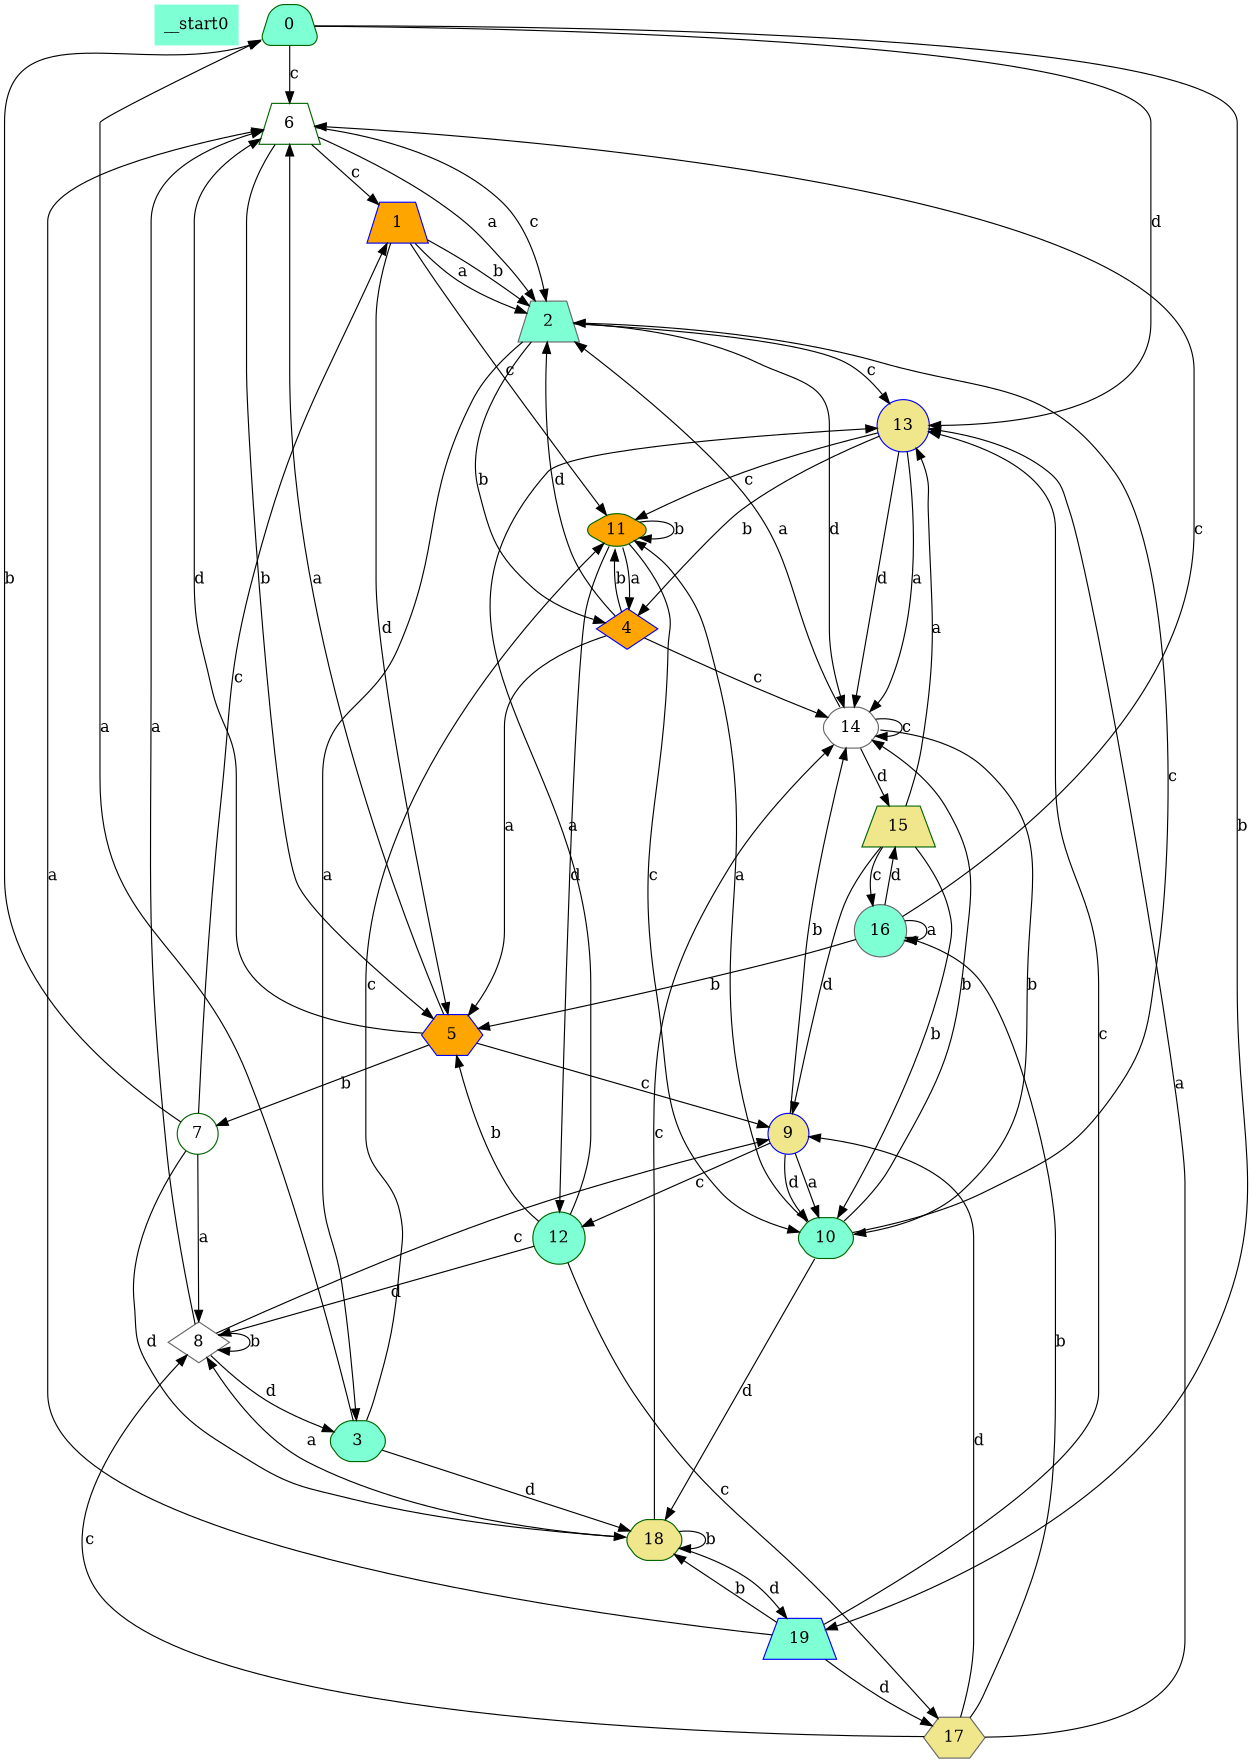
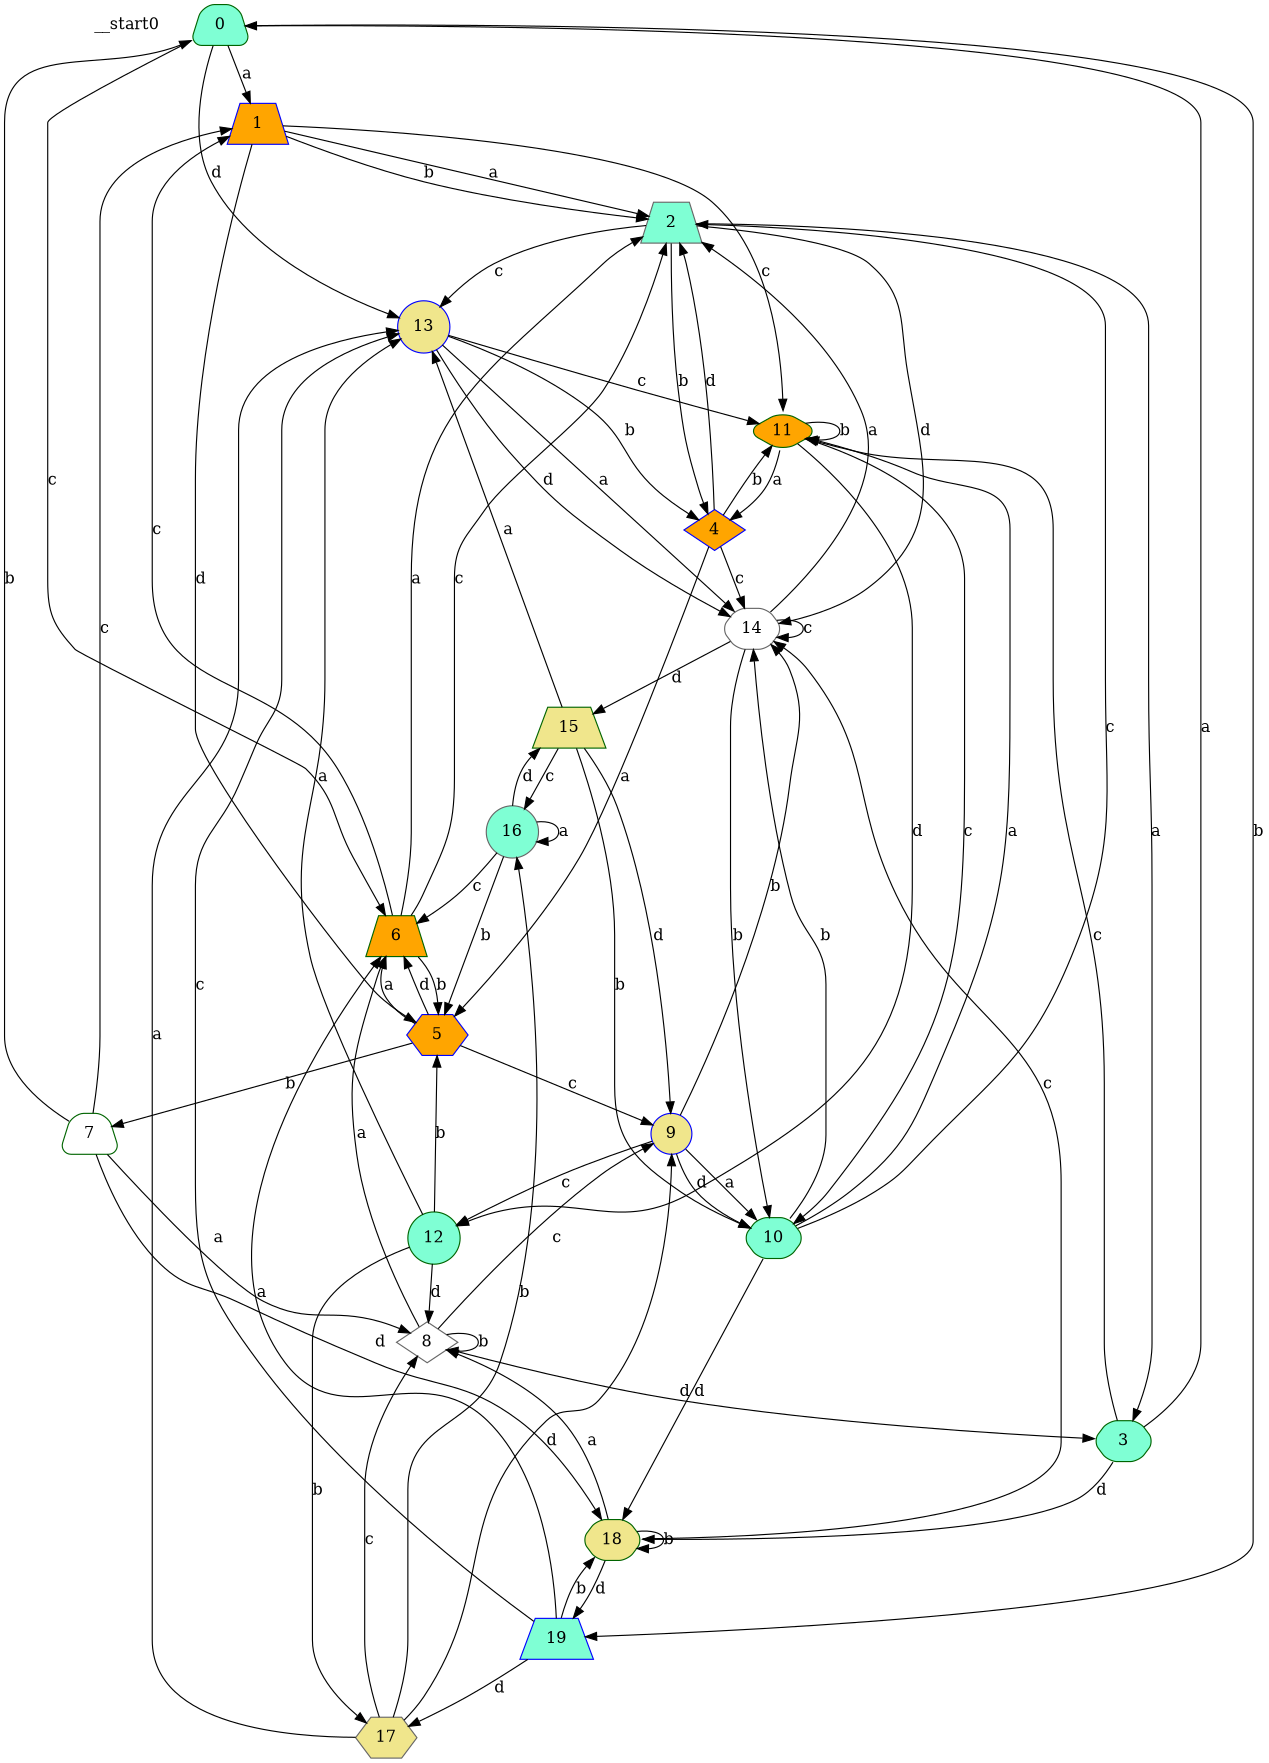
  digraph {
    rankdir=TB
    node [color=darkgreen fillcolor=aquamarine shape=trapezium style=filled]
-   __start0 [color=gray40 shape=none]
+   __start0 [color=gray40 fillcolor=white shape=none]
    n2 [label=0 style="rounded,filled"]
    n3 [color=blue fillcolor=orange label=1]
-   n4 [fillcolor=white label=6]
+   n4 [fillcolor=orange label=6]
    n5 [color=blue fillcolor=khaki label=13 shape=circle]
    n6 [color=blue label=19]
    n7 [color=gray40 label=2]
    n8 [color=blue fillcolor=orange label=5 shape=hexagon]
    n9 [fillcolor=orange label=11 shape=diamond style="rounded,filled"]
    n10 [color=blue fillcolor=orange label=4 shape=diamond]
    n11 [color=gray40 fillcolor=white label=14 shape=hexagon style="rounded,filled"]
    n12 [fillcolor=khaki label=18 shape=hexagon style="rounded,filled"]
    n13 [color=gray40 fillcolor=khaki label=17 shape=hexagon]
    n14 [label=3 shape=hexagon style="rounded,filled"]
-   n15 [fillcolor=white label=7 shape=circle style="rounded,filled"]
+   n15 [fillcolor=white label=7 style="rounded,filled"]
    n16 [color=blue fillcolor=khaki label=9 shape=circle style="rounded,filled"]
    n17 [label=10 shape=hexagon style="rounded,filled"]
    n18 [label=12 shape=circle style="rounded,filled"]
    n19 [fillcolor=khaki label=15]
    n20 [color=gray40 fillcolor=white label=8 shape=diamond]
    n21 [color=gray40 label=16 shape=circle style="rounded,filled"]
+   n2 -> n3 [label=a]
    n2 -> n4 [label=c]
    n2 -> n5 [label=d]
    n2 -> n6 [label=b]
    n3 -> n7 [label=a]
    n3 -> n7 [label=b]
    n3 -> n8 [label=d]
    n3 -> n9 [label=c]
    n4 -> n3 [label=c]
    n4 -> n7 [label=a]
    n4 -> n7 [label=c]
    n4 -> n8 [label=b]
    n5 -> n9 [label=c]
    n5 -> n10 [label=b]
    n5 -> n11 [label=a]
    n5 -> n11 [label=d]
    n6 -> n4 [label=a]
    n6 -> n5 [label=c]
    n6 -> n12 [label=b]
    n6 -> n13 [label=d]
    n7 -> n5 [label=c]
    n7 -> n10 [label=b]
    n7 -> n11 [label=d]
    n7 -> n14 [label=a]
    n8 -> n4 [label=a]
    n8 -> n4 [label=d]
    n8 -> n15 [label=b]
    n8 -> n16 [label=c]
    n9 -> n9 [label=b]
    n9 -> n10 [label=a]
    n9 -> n17 [label=c]
    n9 -> n18 [label=d]
    n10 -> n7 [label=d]
    n10 -> n8 [label=a]
    n10 -> n9 [label=b]
    n10 -> n11 [label=c]
    n11 -> n7 [label=a]
    n11 -> n11 [label=c]
    n11 -> n17 [label=b]
    n11 -> n19 [label=d]
    n12 -> n6 [label=d]
    n12 -> n11 [label=c]
    n12 -> n12 [label=b]
    n12 -> n20 [label=a]
    n13 -> n5 [label=a]
    n13 -> n16 [label=d]
    n13 -> n20 [label=c]
    n13 -> n21 [label=b]
    n14 -> n2 [label=a]
    n14 -> n9 [label=c]
    n14 -> n12 [label=d]
    n15 -> n2 [label=b]
    n15 -> n3 [label=c]
    n15 -> n12 [label=d]
    n15 -> n20 [label=a]
    n16 -> n11 [label=b]
    n16 -> n17 [label=a]
    n16 -> n17 [label=d]
    n16 -> n18 [label=c]
    n17 -> n7 [label=c]
    n17 -> n9 [label=a]
    n17 -> n11 [label=b]
    n17 -> n12 [label=d]
    n18 -> n5 [label=a]
    n18 -> n8 [label=b]
-   n18 -> n13 [label=c]
+   n18 -> n13 [label=b]
    n18 -> n20 [label=d]
    n19 -> n5 [label=a]
    n19 -> n16 [label=d]
    n19 -> n17 [label=b]
    n19 -> n21 [label=c]
    n20 -> n4 [label=a]
    n20 -> n14 [label=d]
    n20 -> n16 [label=c]
    n20 -> n20 [label=b]
    n21 -> n4 [label=c]
    n21 -> n8 [label=b]
    n21 -> n19 [label=d]
    n21 -> n21 [label=a]
  }
